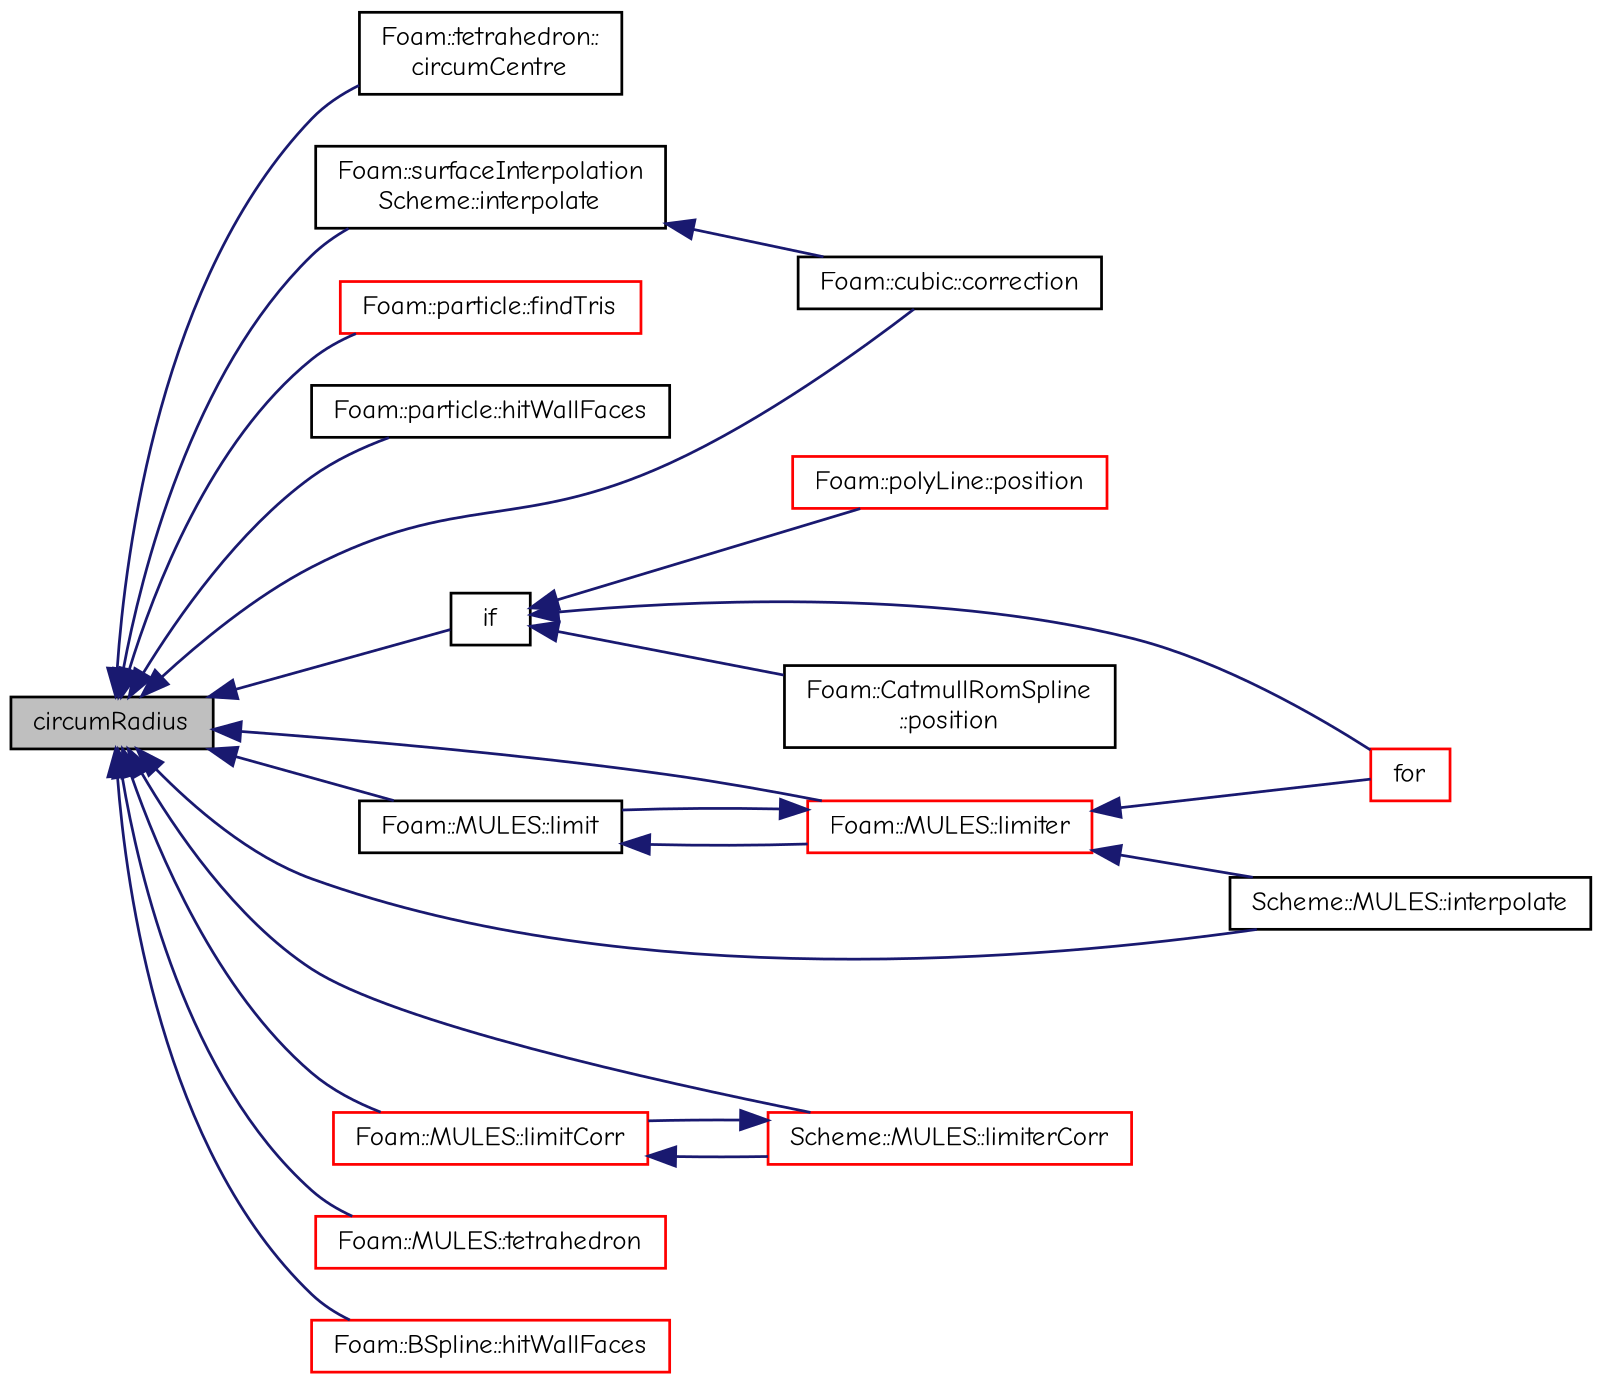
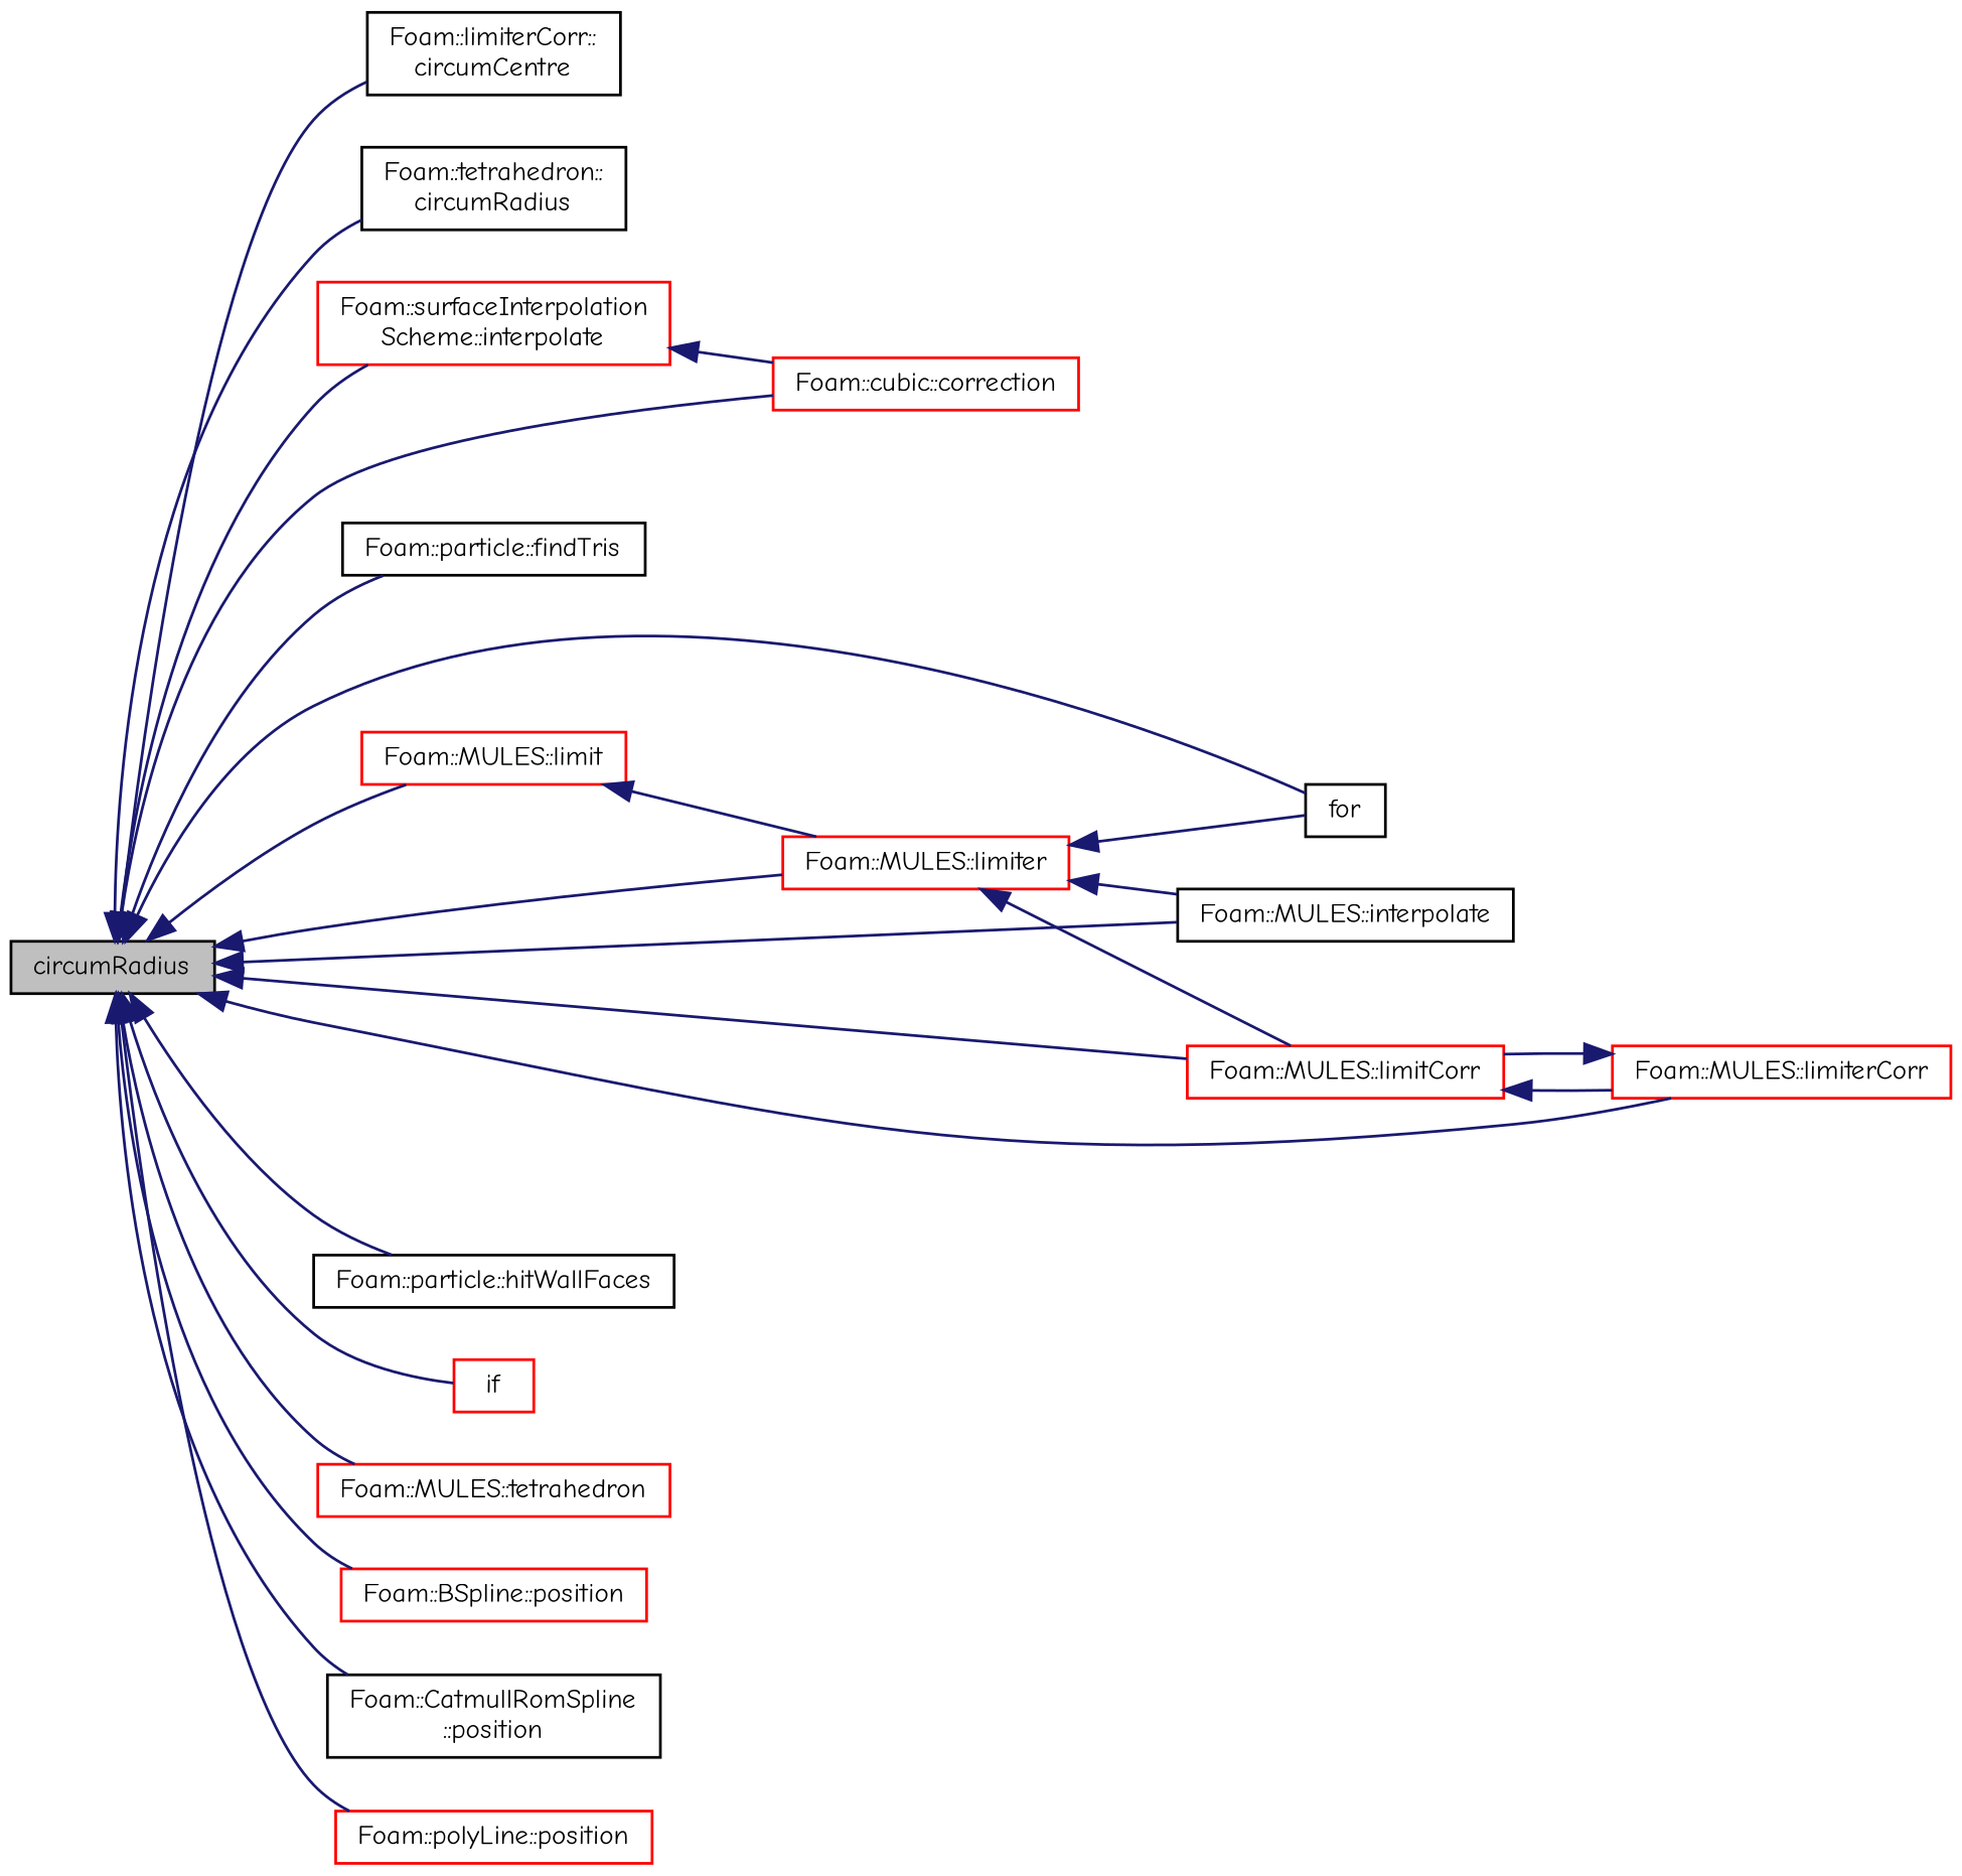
  digraph {
    fontname="Comic Neue"
    rankdir=LR
    node [color=red fontname="Comic Neue" fontsize=10 shape=record]
    edge [color=midnightblue dir=back fontname="Comic Neue" fontsize=10 labelfontname=Helvetica labelfontsize=10 style=solid]
    n1 [color=black fillcolor=grey75 fontcolor=black height=0.2 label=circumRadius style=filled width=0.4]
-   n2 [color=black height=0.2 label="Foam::tetrahedron::\lcircumCentre" width=0.4]
-   n4 [color=black height=0.2 label="Foam::cubic::correction" width=0.4]
-   n5 [height=0.2 label="Foam::particle::findTris" width=0.4]
-   n6 [height=0.2 label=for width=0.4]
+   n2 [color=black height=0.2 label="Foam::limiterCorr::\lcircumCentre" width=0.4]
+   n3 [color=black height=0.2 label="Foam::tetrahedron::\lcircumRadius" width=0.4]
+   n4 [height=0.2 label="Foam::cubic::correction" width=0.4]
+   n5 [color=black height=0.2 label="Foam::particle::findTris" width=0.4]
+   n6 [color=black height=0.2 label=for width=0.4]
    n7 [color=black height=0.2 label="Foam::particle::hitWallFaces" width=0.4]
-   n8 [color=black height=0.2 label=if width=0.4]
-   n9 [color=black height=0.2 label="Scheme::MULES::interpolate" width=0.4]
-   n10 [color=black height=0.2 label="Foam::surfaceInterpolation\lScheme::interpolate" width=0.4]
-   n11 [color=black height=0.2 label="Foam::MULES::limit" width=0.4]
+   n8 [height=0.2 label=if width=0.4]
+   n9 [color=black height=0.2 label="Foam::MULES::interpolate" width=0.4]
+   n10 [height=0.2 label="Foam::surfaceInterpolation\lScheme::interpolate" width=0.4]
+   n11 [height=0.2 label="Foam::MULES::limit" width=0.4]
    n12 [height=0.2 label="Foam::MULES::limiter" width=0.4]
    n13 [height=0.2 label="Foam::MULES::limitCorr" width=0.4]
-   n14 [height=0.2 label="Scheme::MULES::limiterCorr" width=0.4]
+   n14 [height=0.2 label="Foam::MULES::limiterCorr" width=0.4]
    n15 [height=0.2 label="Foam::MULES::tetrahedron" width=0.4]
-   n16 [height=0.2 label="Foam::BSpline::hitWallFaces" width=0.4]
+   n16 [height=0.2 label="Foam::BSpline::position" width=0.4]
    n17 [color=black height=0.2 label="Foam::CatmullRomSpline\l::position" width=0.4]
    n18 [height=0.2 label="Foam::polyLine::position" width=0.4]
    n1 -> n2
+   n1 -> n3
    n1 -> n4
    n1 -> n5
-   n8 -> n6
+   n1 -> n6
    n1 -> n7
    n1 -> n8
    n1 -> n9
    n1 -> n10
    n1 -> n11
    n1 -> n12
    n1 -> n13
    n1 -> n14
    n1 -> n15
    n1 -> n16
-   n8 -> n17
-   n8 -> n18
+   n1 -> n17
+   n1 -> n18
    n10 -> n4
    n11 -> n12
    n12 -> n6
    n12 -> n9
-   n12 -> n11
+   n12 -> n13
    n13 -> n14
    n14 -> n13
  }
